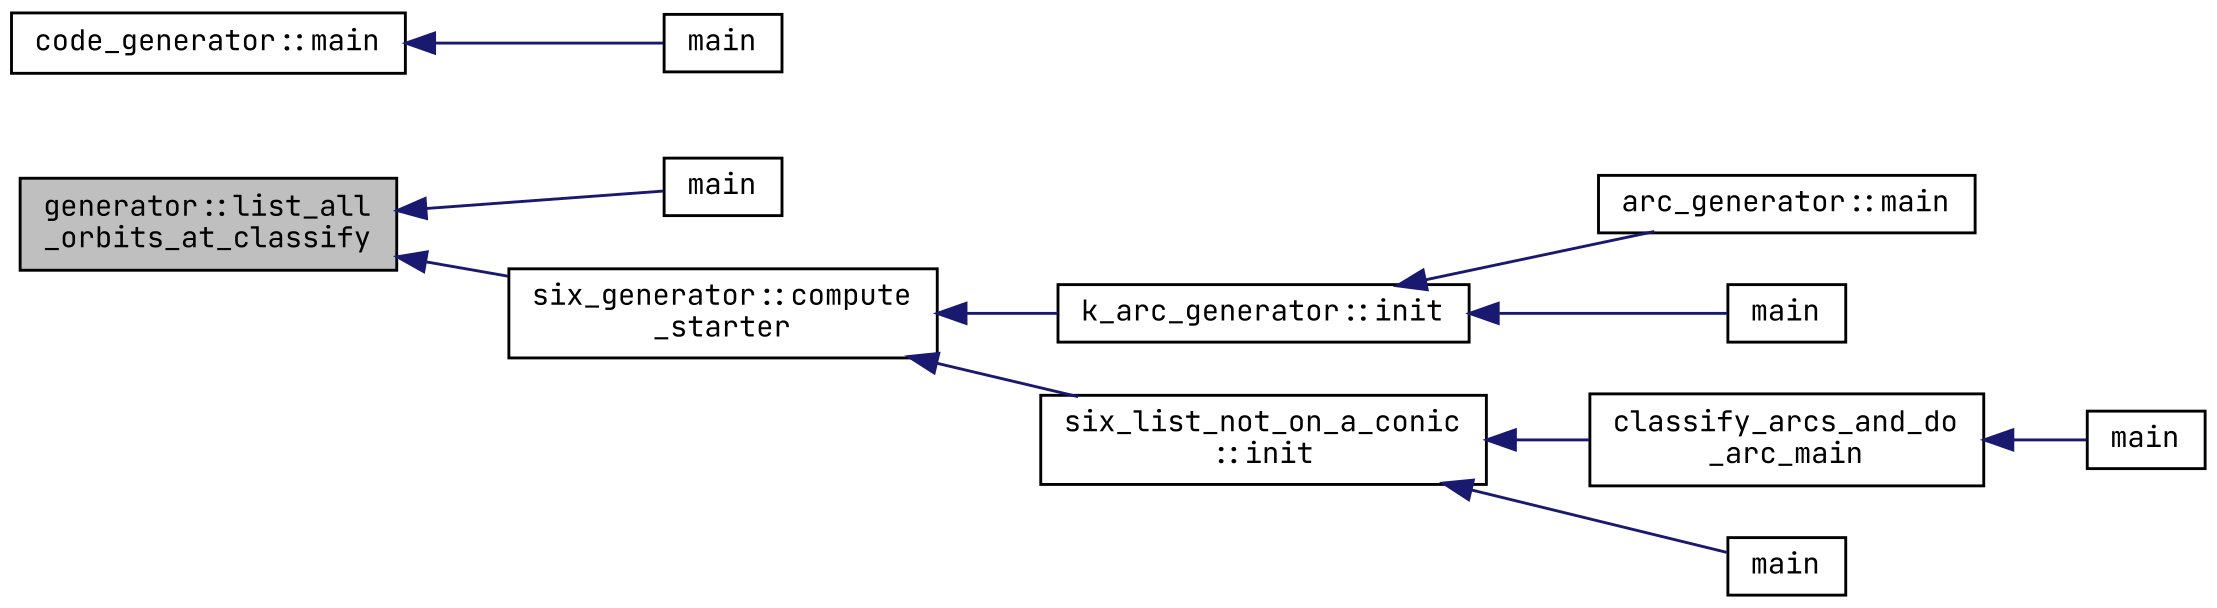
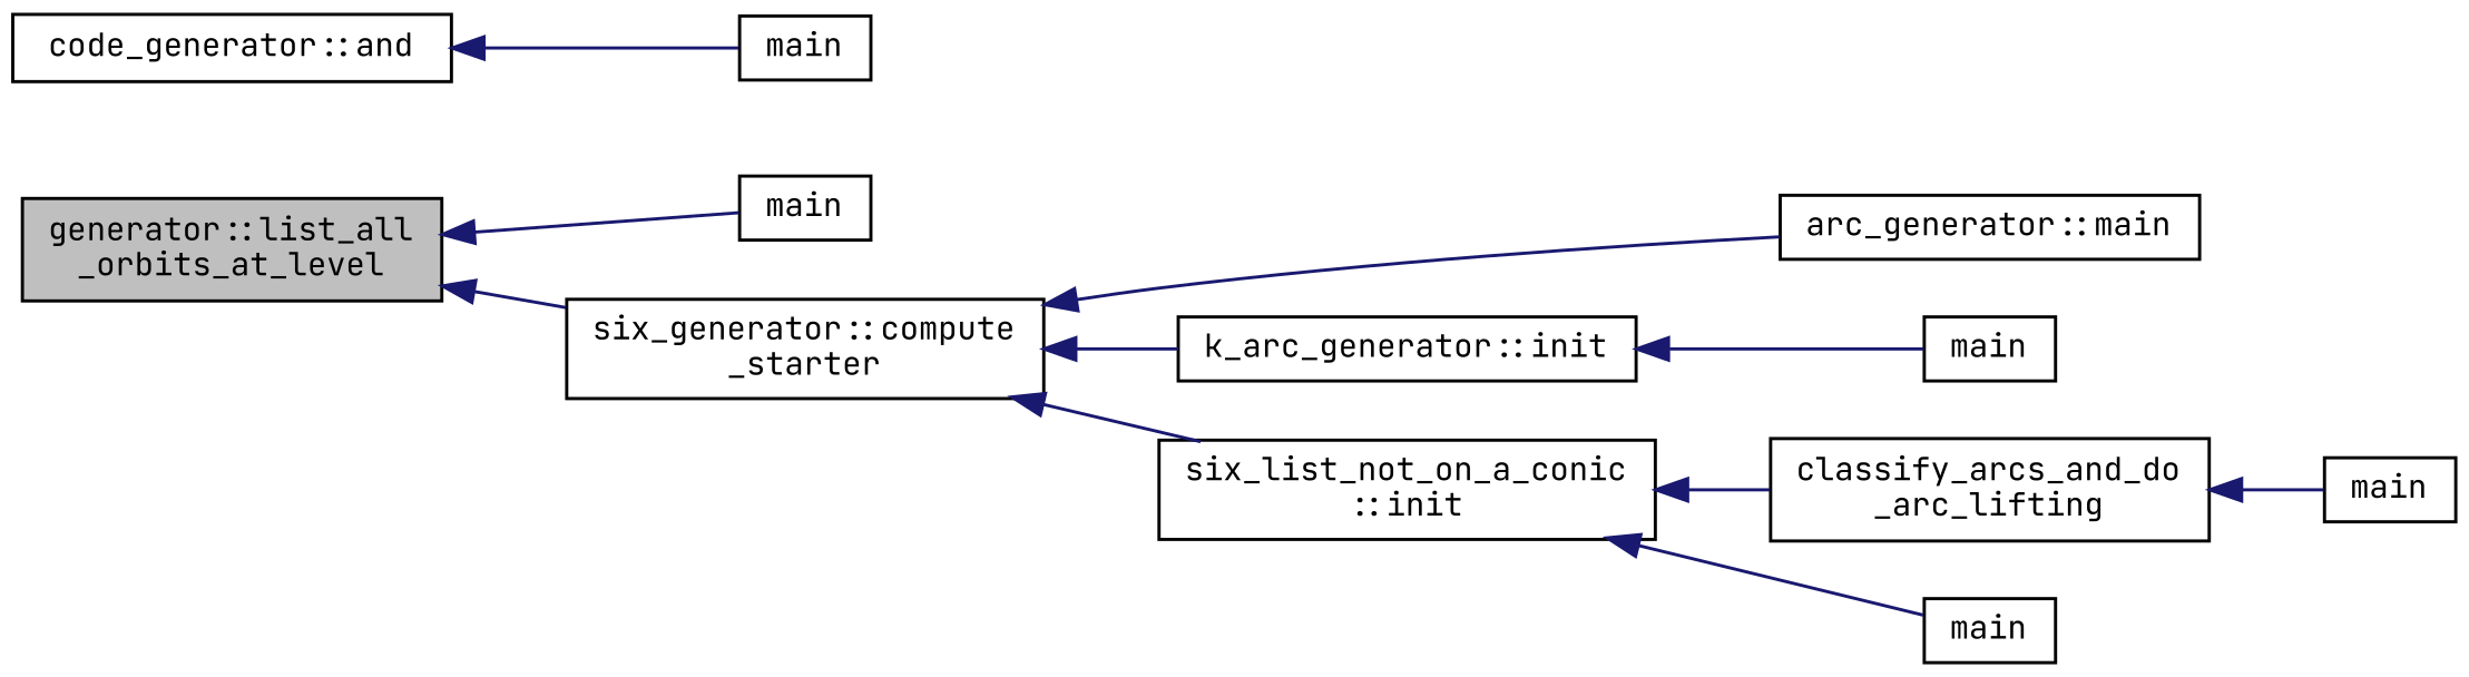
  digraph {
    fontname="JetBrains Mono"
    rankdir=LR
    node [color=black fillcolor=white fontname="JetBrains Mono" fontsize=10 shape=record style=filled]
    edge [color=midnightblue dir=back fontname="JetBrains Mono" fontsize=10 labelfontname=Helvetica labelfontsize=10 style=solid]
-   n1 [fillcolor=grey75 fontcolor=black height=0.2 label="generator::list_all\l_orbits_at_classify" width=0.4]
+   n1 [fillcolor=grey75 fontcolor=black height=0.2 label="generator::list_all\l_orbits_at_level" width=0.4]
    n2 [height=0.2 label=main width=0.4]
    n3 [height=0.2 label="six_generator::compute\l_starter" width=0.4]
-   n4 [height=0.2 label="code_generator::main" width=0.4]
+   n4 [height=0.2 label="code_generator::and" width=0.4]
    n5 [height=0.2 label=main width=0.4]
    n6 [height=0.2 label="arc_generator::main" width=0.4]
    n7 [height=0.2 label="k_arc_generator::init" width=0.4]
    n8 [height=0.2 label="six_list_not_on_a_conic\l::init" width=0.4]
    n9 [height=0.2 label=main width=0.4]
-   n10 [height=0.2 label="classify_arcs_and_do\l_arc_main" width=0.4]
+   n10 [height=0.2 label="classify_arcs_and_do\l_arc_lifting" width=0.4]
    n11 [height=0.2 label=main width=0.4]
    n12 [height=0.2 label=main width=0.4]
    n1 -> n2
    n1 -> n3
-   n7 -> n6
+   n3 -> n6
    n3 -> n7
    n3 -> n8
    n4 -> n5
    n7 -> n9
    n8 -> n10
    n8 -> n11
    n10 -> n12
  }
